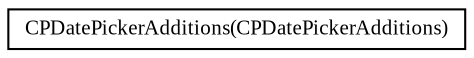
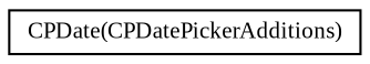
  digraph {
    rankdir=LR
    fontname="Liberation Serif"
-   n1 [color=black fillcolor=white fontname="Liberation Serif" fontsize=10 height=0.2 label="CPDatePickerAdditions(CPDatePickerAdditions)" shape=record style=filled width=0.4]
+   n1 [color=black fillcolor=white fontname="Liberation Serif" fontsize=10 height=0.2 label="CPDate(CPDatePickerAdditions)" shape=record style=filled width=0.4]
  }
